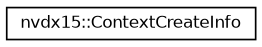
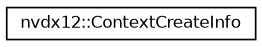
  digraph {
    rankdir=LR
-   n1 [color=black fillcolor=white fontname=Helvetica fontsize=10 height=0.2 label="nvdx15::ContextCreateInfo" shape=record style=filled width=0.4]
+   n1 [color=black fillcolor=white fontname=Helvetica fontsize=10 height=0.2 label="nvdx12::ContextCreateInfo" shape=record style=filled width=0.4]
  }
